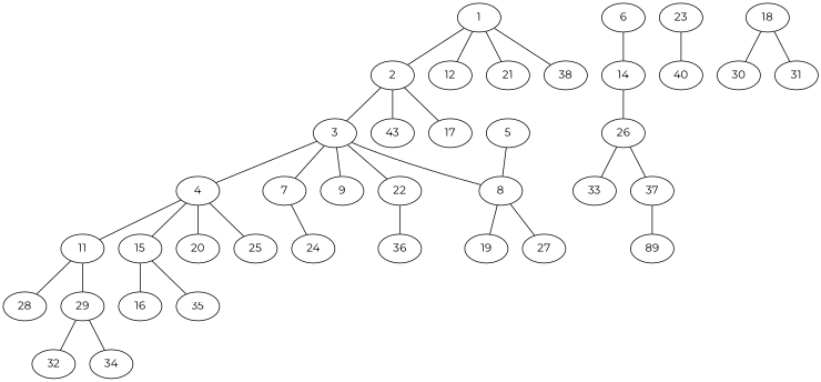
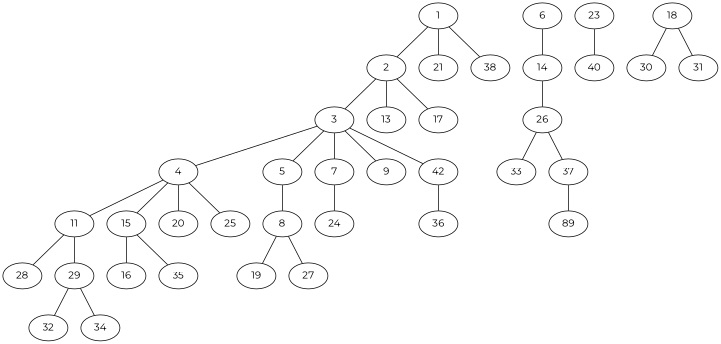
  graph {
    fontname=Montserrat
    node [fontname=Montserrat]
    edge [fontname=Montserrat]
    1
    2
-   12
    21
    38
    3
-   13 [label=43]
+   13
    17
    4
    5
    7
    9
-   22
+   22 [label=42]
    6
    14
    11
    15
    20
    25
    8
    24
    36
    26
    23
    40
    28
    29
    16
    35
    19
    27
    18
    30
    31
    32
    34
    33
    37
    n39 [label=89]
    1 -- 2
-   1 -- 12
    1 -- 21
    1 -- 38
    2 -- 3
    2 -- 13
    2 -- 17
    3 -- 4
-   3 -- 8
+   3 -- 5
    3 -- 7
    3 -- 9
    3 -- 22
    4 -- 11
    4 -- 15
    4 -- 20
    4 -- 25
    5 -- 8
    7 -- 24
    22 -- 36
    6 -- 14
    14 -- 26
    11 -- 28
    11 -- 29
    15 -- 16
    15 -- 35
    8 -- 19
    8 -- 27
    26 -- 33
    26 -- 37
    23 -- 40
    29 -- 32
    29 -- 34
    18 -- 30
    18 -- 31
    37 -- n39
  }
